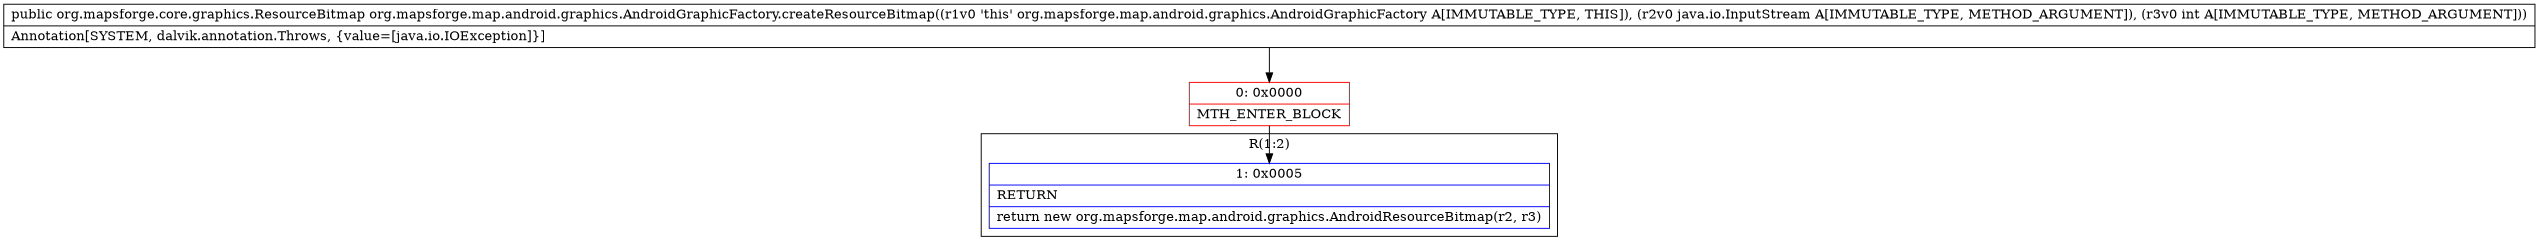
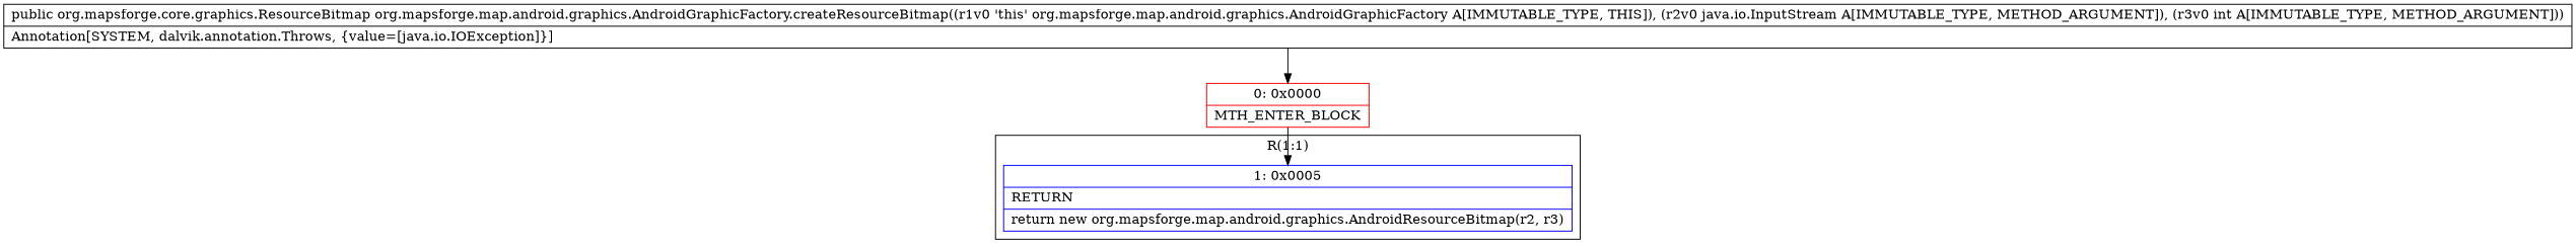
  digraph {
    node [shape=record]
    n1 [color=blue label="{1\:\ 0x0005|RETURN\l|return new org.mapsforge.map.android.graphics.AndroidResourceBitmap(r2, r3)\l}"]
    n2 [color=red label="{0\:\ 0x0000|MTH_ENTER_BLOCK\l}"]
    n3 [label="{public org.mapsforge.core.graphics.ResourceBitmap org.mapsforge.map.android.graphics.AndroidGraphicFactory.createResourceBitmap((r1v0 'this' org.mapsforge.map.android.graphics.AndroidGraphicFactory A[IMMUTABLE_TYPE, THIS]), (r2v0 java.io.InputStream A[IMMUTABLE_TYPE, METHOD_ARGUMENT]), (r3v0 int A[IMMUTABLE_TYPE, METHOD_ARGUMENT]))  | Annotation[SYSTEM, dalvik.annotation.Throws, \{value=[java.io.IOException]\}]\l}"]
    subgraph cluster_1 {
-     label="R(1:2)"
+     label="R(1:1)"
      n1
    }
    n2 -> n1
    n3 -> n2
  }
